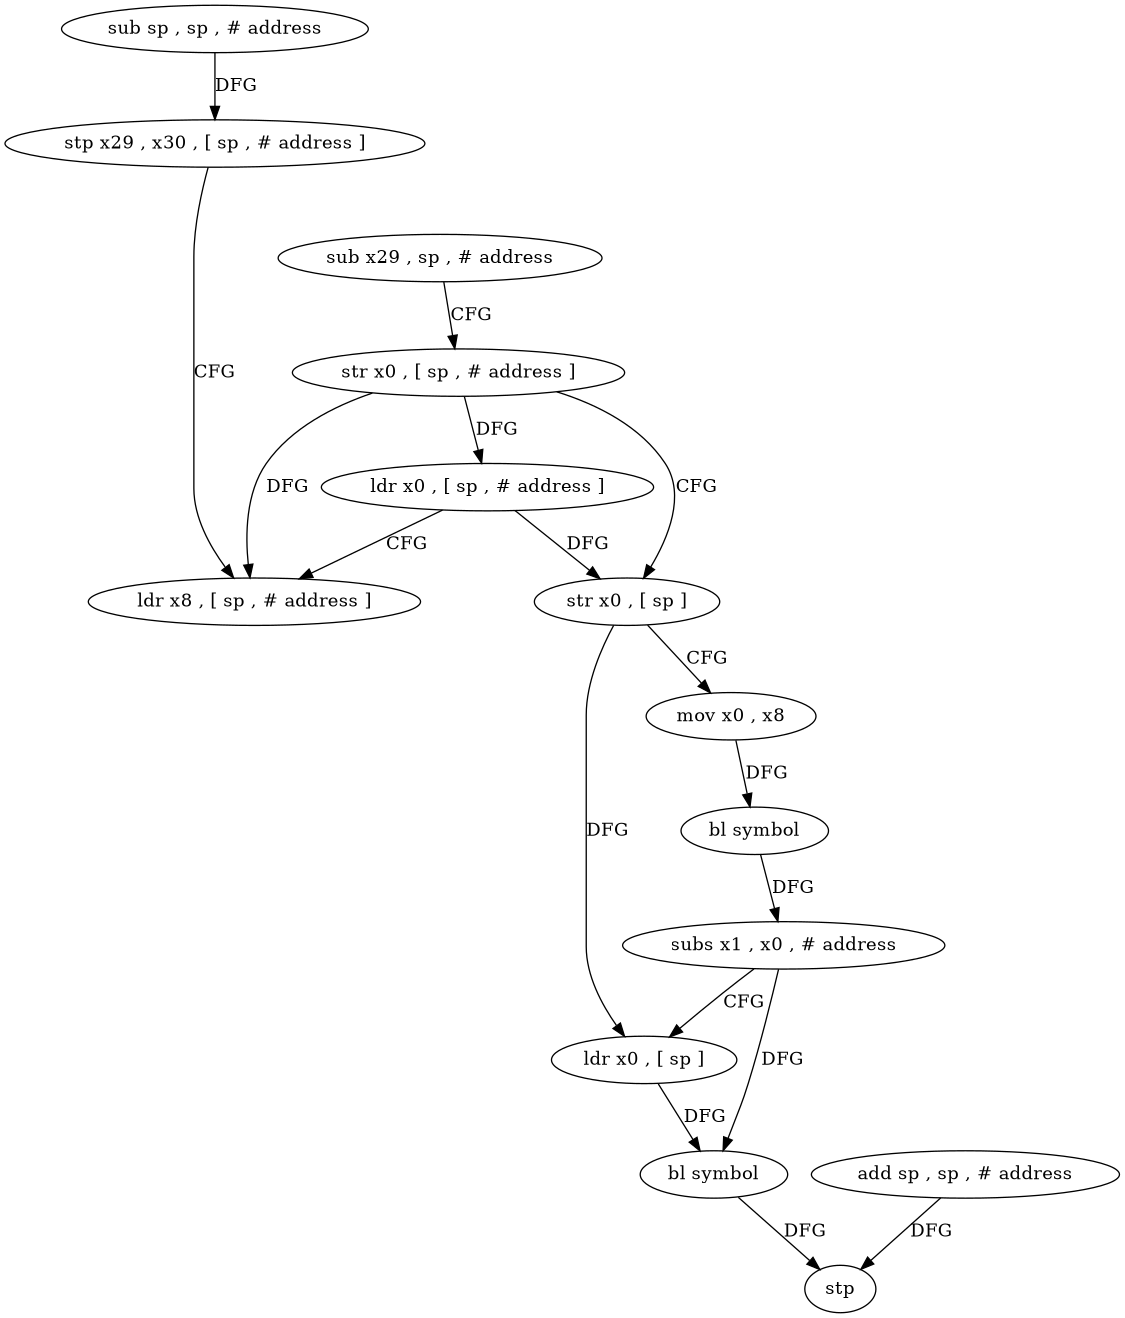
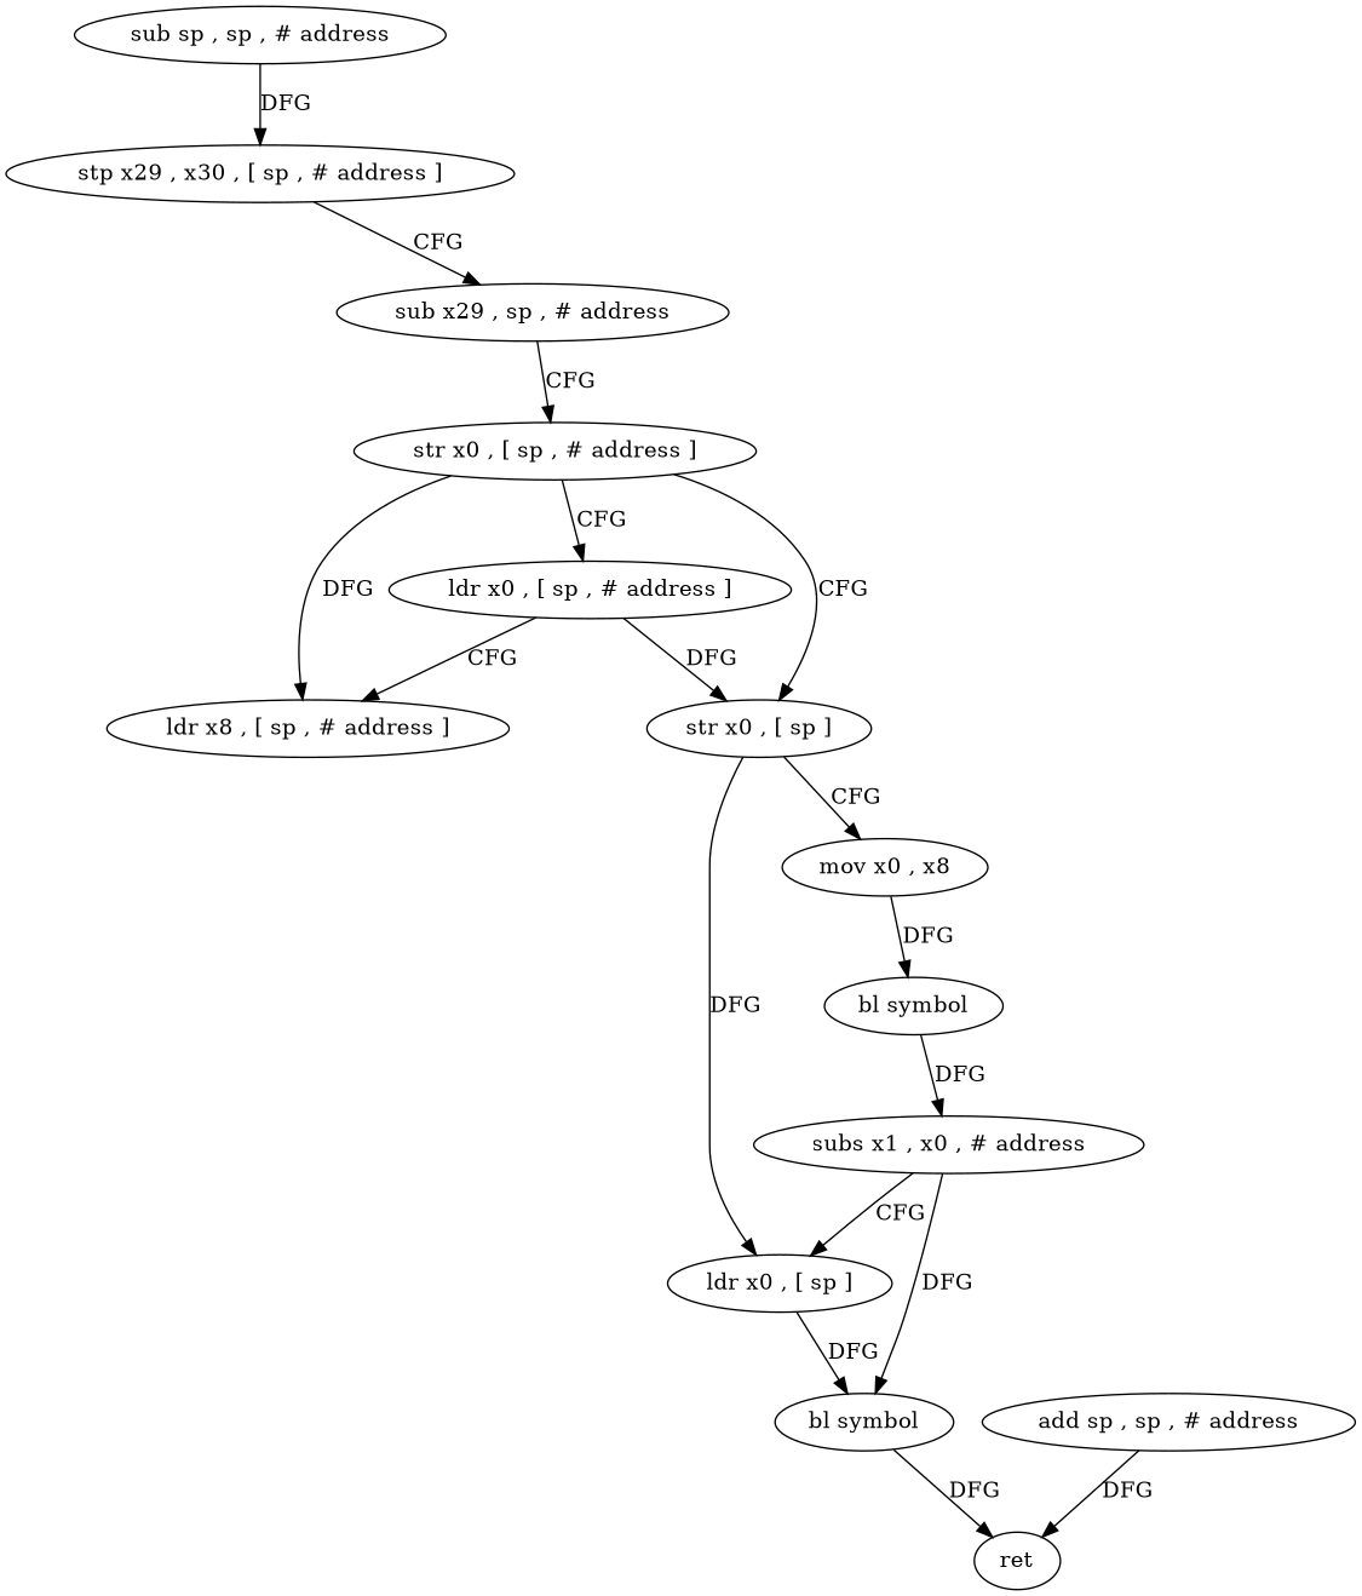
  digraph {
    n1 [label="sub sp , sp , # address"]
    n2 [label="stp x29 , x30 , [ sp , # address ]"]
    n3 [label="sub x29 , sp , # address"]
    n4 [label="str x0 , [ sp , # address ]"]
    n5 [label="ldr x0 , [ sp , # address ]"]
    n6 [label="ldr x8 , [ sp , # address ]"]
    n7 [label="str x0 , [ sp ]"]
    n8 [label="mov x0 , x8"]
    n9 [label="ldr x0 , [ sp ]"]
    n10 [label="bl symbol"]
    n11 [label="bl symbol"]
    n12 [label="subs x1 , x0 , # address"]
-   n13 [label=stp]
+   n13 [label=ret]
    n14 [label="add sp , sp , # address"]
    n1 -> n2 [label=DFG]
-   n2 -> n6 [label=CFG]
+   n2 -> n3 [label=CFG]
    n3 -> n4 [label=CFG]
-   n4 -> n5 [label=DFG]
+   n4 -> n5 [label=CFG]
    n4 -> n6 [label=DFG]
    n4 -> n7 [label=CFG]
    n5 -> n6 [label=CFG]
    n5 -> n7 [label=DFG]
    n7 -> n8 [label=CFG]
    n7 -> n9 [label=DFG]
    n8 -> n10 [label=DFG]
    n9 -> n11 [label=DFG]
    n10 -> n12 [label=DFG]
    n11 -> n13 [label=DFG]
    n12 -> n9 [label=CFG]
    n12 -> n11 [label=DFG]
    n14 -> n13 [label=DFG]
  }
